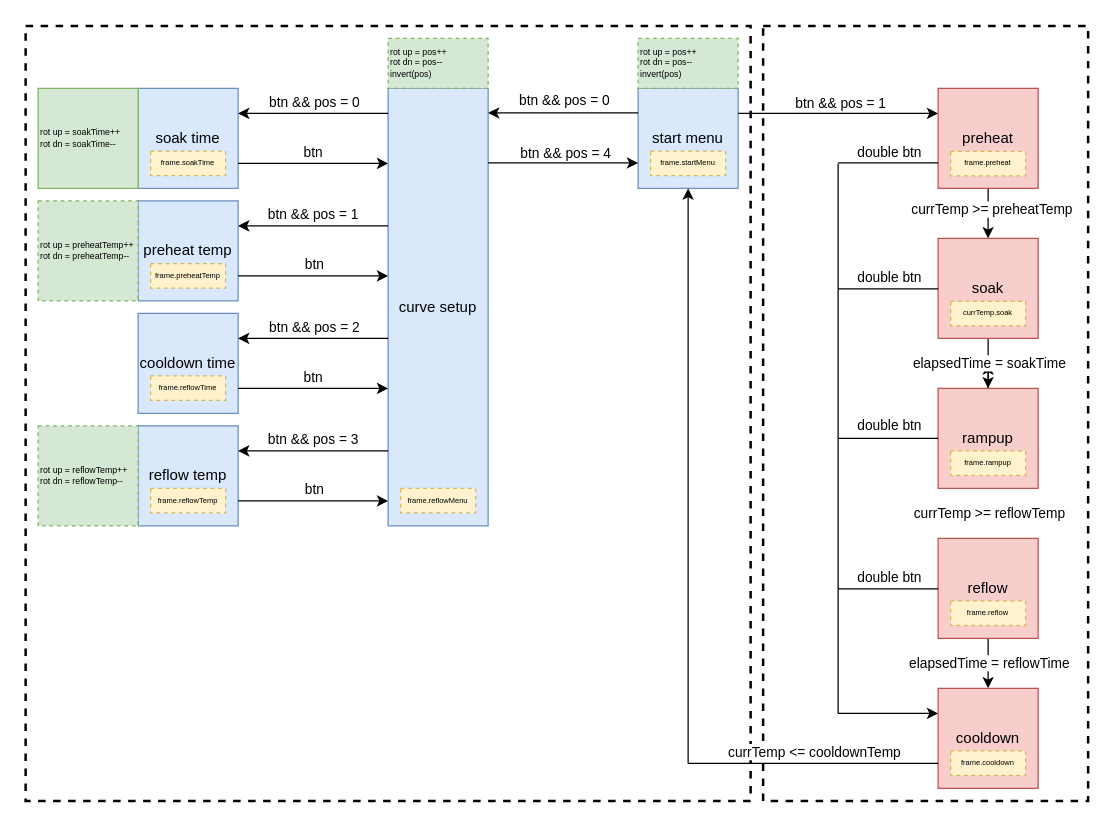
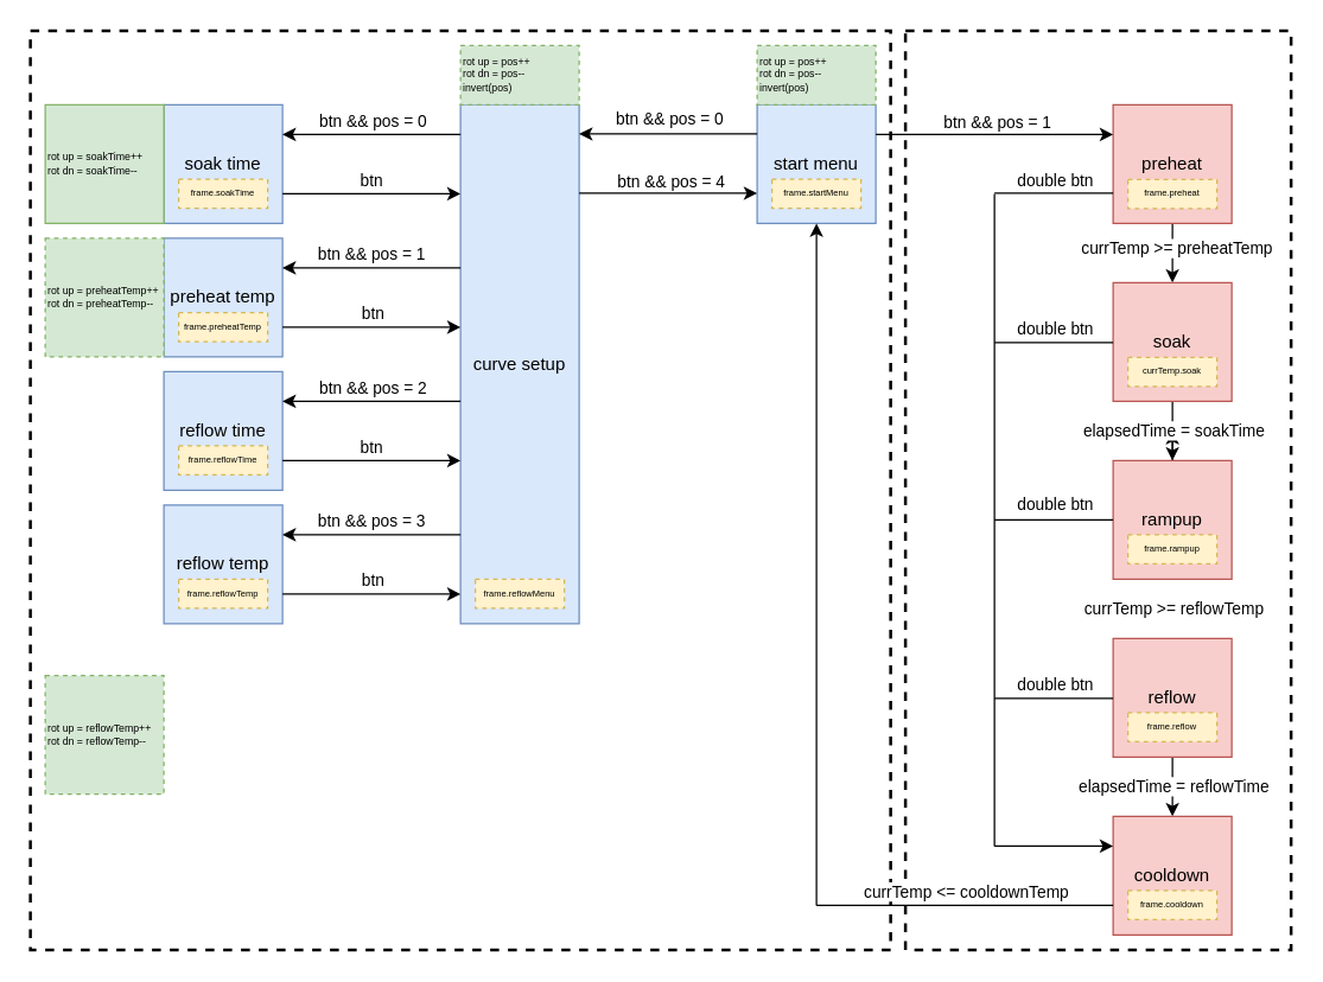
  <mxCell id="0" />
  <mxCell id="1" parent="0" />
  <mxCell id="2" value="" style="rounded=0;whiteSpace=wrap;html=1;dashed=1;fillColor=none;strokeWidth=2;" vertex="1" parent="1"><mxGeometry x="20" y="20" width="580" height="620" as="geometry" /></mxCell>
  <mxCell id="3" value="" style="rounded=0;whiteSpace=wrap;html=1;dashed=1;fillColor=none;strokeWidth=2;" vertex="1" parent="1"><mxGeometry x="610" y="20" width="260" height="620" as="geometry" /></mxCell>
  <mxCell id="4" value="start menu" style="whiteSpace=wrap;html=1;aspect=fixed;fillColor=#dae8fc;strokeColor=#6c8ebf;" parent="1" vertex="1"><mxGeometry x="510" y="70" width="80" height="80" as="geometry" /></mxCell>
  <mxCell id="5" value="preheat temp" style="rounded=0;whiteSpace=wrap;html=1;fillColor=#dae8fc;strokeColor=#6c8ebf;" parent="1" vertex="1"><mxGeometry x="110" y="160" width="80" height="80" as="geometry" /></mxCell>
  <mxCell id="6" value="soak time" style="rounded=0;whiteSpace=wrap;html=1;fillColor=#dae8fc;strokeColor=#6c8ebf;" parent="1" vertex="1"><mxGeometry x="110" y="70" width="80" height="80" as="geometry" /></mxCell>
  <mxCell id="7" value="curve setup" style="rounded=0;whiteSpace=wrap;html=1;fillColor=#dae8fc;strokeColor=#6c8ebf;" parent="1" vertex="1"><mxGeometry x="310" y="70" width="80" height="350" as="geometry" /></mxCell>
  <mxCell id="8" value="" style="endArrow=classic;html=1;rounded=0;exitX=0;exitY=0.1;exitDx=0;exitDy=0;exitPerimeter=0;entryX=1;entryY=0.25;entryDx=0;entryDy=0;" parent="1" target="6" edge="1"><mxGeometry width="50" height="50" relative="1" as="geometry"><mxPoint x="310" y="90" as="sourcePoint" /><mxPoint x="300" y="130" as="targetPoint" /></mxGeometry></mxCell>
  <mxCell id="9" value="btn &amp;amp;&amp;amp; pos = 0" style="edgeLabel;html=1;align=center;verticalAlign=middle;resizable=0;points=[];" parent="8" vertex="1" connectable="0"><mxGeometry x="0.186" y="1" relative="1" as="geometry"><mxPoint x="11" y="-11" as="offset" /></mxGeometry></mxCell>
  <mxCell id="10" value="" style="endArrow=classic;html=1;rounded=0;exitX=0;exitY=0.1;exitDx=0;exitDy=0;exitPerimeter=0;entryX=1;entryY=0.25;entryDx=0;entryDy=0;" parent="1" edge="1"><mxGeometry width="50" height="50" relative="1" as="geometry"><mxPoint x="310" y="180" as="sourcePoint" /><mxPoint x="190" y="180" as="targetPoint" /></mxGeometry></mxCell>
  <mxCell id="11" value="" style="endArrow=classic;html=1;rounded=0;exitX=0;exitY=0.1;exitDx=0;exitDy=0;exitPerimeter=0;entryX=1;entryY=0.25;entryDx=0;entryDy=0;" parent="1" edge="1"><mxGeometry width="50" height="50" relative="1" as="geometry"><mxPoint x="190" y="130" as="sourcePoint" /><mxPoint x="310" y="130" as="targetPoint" /></mxGeometry></mxCell>
  <mxCell id="12" value="" style="endArrow=classic;html=1;rounded=0;exitX=0;exitY=0.1;exitDx=0;exitDy=0;exitPerimeter=0;entryX=1;entryY=0.25;entryDx=0;entryDy=0;" parent="1" edge="1"><mxGeometry width="50" height="50" relative="1" as="geometry"><mxPoint x="190" y="220" as="sourcePoint" /><mxPoint x="310" y="220" as="targetPoint" /></mxGeometry></mxCell>
  <mxCell id="13" value="btn" style="edgeLabel;html=1;align=center;verticalAlign=middle;resizable=0;points=[];" parent="1" vertex="1" connectable="0"><mxGeometry x="249.997" y="120" as="geometry" /></mxCell>
  <mxCell id="14" value="btn &amp;amp;&amp;amp; pos = 1" style="edgeLabel;html=1;align=center;verticalAlign=middle;resizable=0;points=[];" parent="1" vertex="1" connectable="0"><mxGeometry x="249.997" y="170" as="geometry" /></mxCell>
  <mxCell id="15" value="btn" style="edgeLabel;html=1;align=center;verticalAlign=middle;resizable=0;points=[];" parent="1" vertex="1" connectable="0"><mxGeometry x="250.047" y="210" as="geometry" /></mxCell>
  <mxCell id="16" value="reflow temp" style="rounded=0;whiteSpace=wrap;html=1;fillColor=#dae8fc;strokeColor=#6c8ebf;" parent="1" vertex="1"><mxGeometry x="110" y="340" width="80" height="80" as="geometry" /></mxCell>
- <mxCell id="17" value="cooldown time" style="rounded=0;whiteSpace=wrap;html=1;fillColor=#dae8fc;strokeColor=#6c8ebf;" parent="1" vertex="1"><mxGeometry x="110" y="250" width="80" height="80" as="geometry" /></mxCell>
+ <mxCell id="17" value="reflow time" style="rounded=0;whiteSpace=wrap;html=1;fillColor=#dae8fc;strokeColor=#6c8ebf;" parent="1" vertex="1"><mxGeometry x="110" y="250" width="80" height="80" as="geometry" /></mxCell>
  <mxCell id="18" value="" style="endArrow=classic;html=1;rounded=0;exitX=0;exitY=0.1;exitDx=0;exitDy=0;exitPerimeter=0;entryX=1;entryY=0.25;entryDx=0;entryDy=0;" parent="1" target="17" edge="1"><mxGeometry width="50" height="50" relative="1" as="geometry"><mxPoint x="310" y="270" as="sourcePoint" /><mxPoint x="300" y="310" as="targetPoint" /></mxGeometry></mxCell>
  <mxCell id="19" value="btn &amp;amp;&amp;amp; pos = 2" style="edgeLabel;html=1;align=center;verticalAlign=middle;resizable=0;points=[];" parent="18" vertex="1" connectable="0"><mxGeometry x="0.186" y="1" relative="1" as="geometry"><mxPoint x="11" y="-11" as="offset" /></mxGeometry></mxCell>
  <mxCell id="20" value="" style="endArrow=classic;html=1;rounded=0;exitX=0;exitY=0.1;exitDx=0;exitDy=0;exitPerimeter=0;entryX=1;entryY=0.25;entryDx=0;entryDy=0;" parent="1" edge="1"><mxGeometry width="50" height="50" relative="1" as="geometry"><mxPoint x="310" y="360" as="sourcePoint" /><mxPoint x="190" y="360" as="targetPoint" /></mxGeometry></mxCell>
  <mxCell id="21" value="" style="endArrow=classic;html=1;rounded=0;exitX=0;exitY=0.1;exitDx=0;exitDy=0;exitPerimeter=0;entryX=1;entryY=0.25;entryDx=0;entryDy=0;" parent="1" edge="1"><mxGeometry width="50" height="50" relative="1" as="geometry"><mxPoint x="190" y="310" as="sourcePoint" /><mxPoint x="310" y="310" as="targetPoint" /></mxGeometry></mxCell>
  <mxCell id="22" value="" style="endArrow=classic;html=1;rounded=0;exitX=0;exitY=0.1;exitDx=0;exitDy=0;exitPerimeter=0;entryX=1;entryY=0.25;entryDx=0;entryDy=0;" parent="1" edge="1"><mxGeometry width="50" height="50" relative="1" as="geometry"><mxPoint x="190" y="400" as="sourcePoint" /><mxPoint x="310" y="400" as="targetPoint" /></mxGeometry></mxCell>
  <mxCell id="23" value="btn" style="edgeLabel;html=1;align=center;verticalAlign=middle;resizable=0;points=[];" parent="1" vertex="1" connectable="0"><mxGeometry x="249.997" y="300" as="geometry" /></mxCell>
  <mxCell id="24" value="btn &amp;amp;&amp;amp; pos = 3" style="edgeLabel;html=1;align=center;verticalAlign=middle;resizable=0;points=[];" parent="1" vertex="1" connectable="0"><mxGeometry x="249.997" y="350" as="geometry" /></mxCell>
  <mxCell id="25" value="btn" style="edgeLabel;html=1;align=center;verticalAlign=middle;resizable=0;points=[];" parent="1" vertex="1" connectable="0"><mxGeometry x="250.047" y="390" as="geometry" /></mxCell>
  <mxCell id="26" value="" style="endArrow=classic;html=1;rounded=0;exitX=0;exitY=0.1;exitDx=0;exitDy=0;exitPerimeter=0;entryX=1;entryY=0.25;entryDx=0;entryDy=0;" parent="1" edge="1"><mxGeometry width="50" height="50" relative="1" as="geometry"><mxPoint x="510" y="89.63" as="sourcePoint" /><mxPoint x="390" y="89.63" as="targetPoint" /></mxGeometry></mxCell>
  <mxCell id="27" value="btn &amp;amp;&amp;amp; pos = 0" style="edgeLabel;html=1;align=center;verticalAlign=middle;resizable=0;points=[];" parent="26" vertex="1" connectable="0"><mxGeometry x="0.186" y="1" relative="1" as="geometry"><mxPoint x="11" y="-11" as="offset" /></mxGeometry></mxCell>
  <mxCell id="28" value="" style="endArrow=classic;html=1;rounded=0;exitX=0;exitY=0.1;exitDx=0;exitDy=0;exitPerimeter=0;entryX=1;entryY=0.25;entryDx=0;entryDy=0;" parent="1" edge="1"><mxGeometry width="50" height="50" relative="1" as="geometry"><mxPoint x="390" y="129.63" as="sourcePoint" /><mxPoint x="510" y="129.63" as="targetPoint" /></mxGeometry></mxCell>
  <mxCell id="29" value="btn &amp;amp;&amp;amp; pos = 4" style="edgeLabel;html=1;align=center;verticalAlign=middle;resizable=0;points=[];" parent="1" vertex="1" connectable="0"><mxGeometry x="449.997" y="120.18" as="geometry"><mxPoint x="2" y="1" as="offset" /></mxGeometry></mxCell>
  <mxCell id="30" value="&lt;font style=&quot;font-size: 6px;&quot;&gt;frame.soakTime&lt;/font&gt;" style="rounded=0;whiteSpace=wrap;html=1;fontSize=6;fillColor=#fff2cc;strokeColor=#d6b656;dashed=1;" parent="1" vertex="1"><mxGeometry x="120" y="120.18" width="60" height="19.63" as="geometry" /></mxCell>
  <mxCell id="31" value="&lt;font style=&quot;font-size: 6px;&quot;&gt;frame.preheatTemp&lt;/font&gt;" style="rounded=0;whiteSpace=wrap;html=1;fontSize=6;fillColor=#fff2cc;strokeColor=#d6b656;dashed=1;" parent="1" vertex="1"><mxGeometry x="120" y="210.18" width="60" height="19.63" as="geometry" /></mxCell>
  <mxCell id="32" value="&lt;font style=&quot;font-size: 6px;&quot;&gt;frame.reflowTime&lt;/font&gt;" style="rounded=0;whiteSpace=wrap;html=1;fontSize=6;fillColor=#fff2cc;strokeColor=#d6b656;dashed=1;" parent="1" vertex="1"><mxGeometry x="120" y="300" width="60" height="19.63" as="geometry" /></mxCell>
  <mxCell id="33" value="&lt;font style=&quot;font-size: 6px;&quot;&gt;frame.reflowTemp&lt;/font&gt;" style="rounded=0;whiteSpace=wrap;html=1;fontSize=6;fillColor=#fff2cc;strokeColor=#d6b656;dashed=1;" parent="1" vertex="1"><mxGeometry x="120" y="390" width="60" height="19.63" as="geometry" /></mxCell>
  <mxCell id="34" value="&lt;font style=&quot;font-size: 6px;&quot;&gt;frame.reflowMenu&lt;/font&gt;" style="rounded=0;whiteSpace=wrap;html=1;fontSize=6;fillColor=#fff2cc;strokeColor=#d6b656;dashed=1;" parent="1" vertex="1"><mxGeometry x="320" y="390" width="60" height="19.63" as="geometry" /></mxCell>
  <mxCell id="35" value="&lt;font style=&quot;font-size: 6px;&quot;&gt;frame.startMenu&lt;/font&gt;" style="rounded=0;whiteSpace=wrap;html=1;fontSize=6;fillColor=#fff2cc;strokeColor=#d6b656;dashed=1;" parent="1" vertex="1"><mxGeometry x="520" y="120.19" width="60" height="19.63" as="geometry" /></mxCell>
  <mxCell id="36" value="rot up = soakTime++&amp;nbsp;&lt;br style=&quot;font-size: 7px;&quot;&gt;&lt;div style=&quot;font-size: 7px;&quot;&gt;&lt;span style=&quot;background-color: initial; font-size: 7px;&quot;&gt;rot dn = soakTime--&lt;/span&gt;&lt;/div&gt;" style="rounded=0;whiteSpace=wrap;html=1;fillColor=#d5e8d4;strokeColor=#82b366;align=left;fontSize=7;dashed=0;" parent="1" vertex="1"><mxGeometry x="30" y="70" width="80" height="80" as="geometry" /></mxCell>
  <mxCell id="37" value="rot up = pos++&amp;nbsp;&lt;br style=&quot;font-size: 7px;&quot;&gt;&lt;div style=&quot;font-size: 7px;&quot;&gt;&lt;span style=&quot;background-color: initial; font-size: 7px;&quot;&gt;rot dn = pos--&lt;/span&gt;&lt;/div&gt;&lt;div style=&quot;font-size: 7px;&quot;&gt;&lt;span style=&quot;background-color: initial; font-size: 7px;&quot;&gt;invert(pos)&lt;/span&gt;&lt;/div&gt;" style="rounded=0;whiteSpace=wrap;html=1;fillColor=#d5e8d4;strokeColor=#82b366;align=left;fontSize=7;dashed=1;" parent="1" vertex="1"><mxGeometry x="310" y="30" width="80" height="40" as="geometry" /></mxCell>
  <mxCell id="38" value="rot up = preheatTemp++&amp;nbsp;&lt;br style=&quot;font-size: 7px;&quot;&gt;&lt;div style=&quot;font-size: 7px;&quot;&gt;&lt;span style=&quot;background-color: initial; font-size: 7px;&quot;&gt;rot dn = preheatTemp--&lt;/span&gt;&lt;/div&gt;" style="rounded=0;whiteSpace=wrap;html=1;fillColor=#d5e8d4;strokeColor=#82b366;align=left;fontSize=7;dashed=1;" parent="1" vertex="1"><mxGeometry x="30" y="160" width="80" height="80" as="geometry" /></mxCell>
- <mxCell id="39" value="rot up = reflowTemp++&amp;nbsp;&lt;br style=&quot;font-size: 7px;&quot;&gt;&lt;div style=&quot;font-size: 7px;&quot;&gt;&lt;span style=&quot;background-color: initial; font-size: 7px;&quot;&gt;rot dn = reflowTemp--&lt;/span&gt;&lt;/div&gt;" style="rounded=0;whiteSpace=wrap;html=1;fillColor=#d5e8d4;strokeColor=#82b366;align=left;fontSize=7;dashed=1;" parent="1" vertex="1"><mxGeometry x="30" y="340" width="80" height="80" as="geometry" /></mxCell>
+ <mxCell id="39" value="rot up = reflowTemp++&amp;nbsp;&lt;br style=&quot;font-size: 7px;&quot;&gt;&lt;div style=&quot;font-size: 7px;&quot;&gt;&lt;span style=&quot;background-color: initial; font-size: 7px;&quot;&gt;rot dn = reflowTemp--&lt;/span&gt;&lt;/div&gt;" style="rounded=0;whiteSpace=wrap;html=1;fillColor=#d5e8d4;strokeColor=#82b366;align=left;fontSize=7;dashed=1;" parent="1" vertex="1"><mxGeometry x="30" y="455" width="80" height="80" as="geometry" /></mxCell>
  <mxCell id="40" value="rot up = pos++&amp;nbsp;&lt;br style=&quot;font-size: 7px;&quot;&gt;&lt;div style=&quot;font-size: 7px;&quot;&gt;&lt;span style=&quot;background-color: initial; font-size: 7px;&quot;&gt;rot dn = pos--&lt;/span&gt;&lt;/div&gt;&lt;div style=&quot;font-size: 7px;&quot;&gt;&lt;span style=&quot;background-color: initial; font-size: 7px;&quot;&gt;invert(pos)&lt;/span&gt;&lt;/div&gt;" style="rounded=0;whiteSpace=wrap;html=1;fillColor=#d5e8d4;strokeColor=#82b366;align=left;fontSize=7;dashed=1;" parent="1" vertex="1"><mxGeometry x="510" y="30" width="80" height="40" as="geometry" /></mxCell>
  <mxCell id="41" style="edgeStyle=orthogonalEdgeStyle;rounded=0;orthogonalLoop=1;jettySize=auto;html=1;entryX=0.5;entryY=0;entryDx=0;entryDy=0;fontSize=11;startArrow=none;startFill=0;endArrow=classic;endFill=1;" parent="1" source="43" target="45" edge="1"><mxGeometry relative="1" as="geometry" /></mxCell>
  <mxCell id="42" value="currTemp &amp;gt;= preheatTemp" style="edgeLabel;html=1;align=center;verticalAlign=middle;resizable=0;points=[];fontSize=11;" parent="41" vertex="1" connectable="0"><mxGeometry x="-0.186" y="2" relative="1" as="geometry"><mxPoint as="offset" /></mxGeometry></mxCell>
  <mxCell id="43" value="preheat" style="rounded=0;whiteSpace=wrap;html=1;fillColor=#f8cecc;strokeColor=#b85450;" parent="1" vertex="1"><mxGeometry x="750" y="70" width="80" height="80" as="geometry" /></mxCell>
  <mxCell id="44" style="edgeStyle=orthogonalEdgeStyle;rounded=0;orthogonalLoop=1;jettySize=auto;html=1;fontSize=11;startArrow=none;startFill=0;endArrow=classic;endFill=1;" parent="1" source="45" target="47" edge="1"><mxGeometry relative="1" as="geometry" /></mxCell>
  <mxCell id="45" value="soak" style="rounded=0;whiteSpace=wrap;html=1;fillColor=#f8cecc;strokeColor=#b85450;" parent="1" vertex="1"><mxGeometry x="750" y="190" width="80" height="80" as="geometry" /></mxCell>
  <mxCell id="46" style="edgeStyle=orthogonalEdgeStyle;rounded=0;orthogonalLoop=1;jettySize=auto;html=1;fontSize=11;startArrow=none;startFill=0;endArrow=classic;endFill=1;" parent="1" source="47" target="53" edge="1"><mxGeometry relative="1" as="geometry" /></mxCell>
  <mxCell id="47" value="rampup" style="rounded=0;whiteSpace=wrap;html=1;fillColor=#f8cecc;strokeColor=#b85450;" parent="1" vertex="1"><mxGeometry x="750" y="310" width="80" height="80" as="geometry" /></mxCell>
  <mxCell id="48" style="edgeStyle=orthogonalEdgeStyle;rounded=0;orthogonalLoop=1;jettySize=auto;html=1;entryX=0.5;entryY=0;entryDx=0;entryDy=0;fontSize=11;startArrow=none;startFill=0;endArrow=classic;endFill=1;" parent="1" source="49" target="52" edge="1"><mxGeometry relative="1" as="geometry" /></mxCell>
  <mxCell id="49" value="reflow" style="rounded=0;whiteSpace=wrap;html=1;fillColor=#f8cecc;strokeColor=#b85450;" parent="1" vertex="1"><mxGeometry x="750" y="430" width="80" height="80" as="geometry" /></mxCell>
  <mxCell id="50" value="" style="endArrow=classic;html=1;rounded=0;fontSize=6;exitX=1;exitY=0.25;exitDx=0;exitDy=0;entryX=0;entryY=0.25;entryDx=0;entryDy=0;" parent="1" source="4" target="43" edge="1"><mxGeometry width="50" height="50" relative="1" as="geometry"><mxPoint x="780" y="320" as="sourcePoint" /><mxPoint x="690" y="90" as="targetPoint" /><Array as="points"><mxPoint x="640" y="90" /></Array></mxGeometry></mxCell>
  <mxCell id="51" value="btn &amp;amp;&amp;amp; pos = 1" style="edgeLabel;html=1;align=center;verticalAlign=middle;resizable=0;points=[];" parent="1" vertex="1" connectable="0"><mxGeometry x="669.997" y="80" as="geometry"><mxPoint x="2" y="1" as="offset" /></mxGeometry></mxCell>
  <mxCell id="52" value="cooldown" style="rounded=0;whiteSpace=wrap;html=1;fillColor=#f8cecc;strokeColor=#b85450;" parent="1" vertex="1"><mxGeometry x="750" y="550" width="80" height="80" as="geometry" /></mxCell>
  <mxCell id="53" value="elapsedTime = soakTime" style="edgeLabel;html=1;align=center;verticalAlign=middle;resizable=0;points=[];fontSize=11;" parent="1" vertex="1" connectable="0"><mxGeometry x="790" y="289.999" as="geometry" /></mxCell>
  <mxCell id="54" value="currTemp &amp;gt;= reflowTemp" style="edgeLabel;html=1;align=center;verticalAlign=middle;resizable=0;points=[];fontSize=11;" parent="1" vertex="1" connectable="0"><mxGeometry x="790" y="409.999" as="geometry" /></mxCell>
  <mxCell id="55" value="elapsedTime = reflowTime" style="edgeLabel;html=1;align=center;verticalAlign=middle;resizable=0;points=[];fontSize=11;" parent="1" vertex="1" connectable="0"><mxGeometry x="790" y="529.999" as="geometry" /></mxCell>
  <mxCell id="56" value="&lt;font style=&quot;font-size: 6px;&quot;&gt;frame.preheat&lt;/font&gt;" style="rounded=0;whiteSpace=wrap;html=1;fontSize=6;fillColor=#fff2cc;strokeColor=#d6b656;dashed=1;" parent="1" vertex="1"><mxGeometry x="760" y="120.37" width="60" height="19.63" as="geometry" /></mxCell>
  <mxCell id="57" value="&lt;font style=&quot;font-size: 6px;&quot;&gt;currTemp.soak&lt;/font&gt;" style="rounded=0;whiteSpace=wrap;html=1;fontSize=6;fillColor=#fff2cc;strokeColor=#d6b656;dashed=1;" parent="1" vertex="1"><mxGeometry x="760" y="240.37" width="60" height="19.63" as="geometry" /></mxCell>
  <mxCell id="58" value="&lt;font style=&quot;font-size: 6px;&quot;&gt;frame.rampup&lt;/font&gt;" style="rounded=0;whiteSpace=wrap;html=1;fontSize=6;fillColor=#fff2cc;strokeColor=#d6b656;dashed=1;" parent="1" vertex="1"><mxGeometry x="760" y="360" width="60" height="19.63" as="geometry" /></mxCell>
  <mxCell id="59" value="&lt;font style=&quot;font-size: 6px;&quot;&gt;frame.reflow&lt;/font&gt;" style="rounded=0;whiteSpace=wrap;html=1;fontSize=6;fillColor=#fff2cc;strokeColor=#d6b656;dashed=1;" parent="1" vertex="1"><mxGeometry x="760" y="480" width="60" height="19.63" as="geometry" /></mxCell>
  <mxCell id="60" value="&lt;font style=&quot;font-size: 6px;&quot;&gt;frame.cooldown&lt;/font&gt;" style="rounded=0;whiteSpace=wrap;html=1;fontSize=6;fillColor=#fff2cc;strokeColor=#d6b656;dashed=1;" parent="1" vertex="1"><mxGeometry x="760" y="600" width="60" height="19.63" as="geometry" /></mxCell>
  <mxCell id="61" value="" style="endArrow=classic;html=1;rounded=0;fontSize=11;entryX=0.5;entryY=1;entryDx=0;entryDy=0;" parent="1" target="4" edge="1"><mxGeometry width="50" height="50" relative="1" as="geometry"><mxPoint x="550" y="610" as="sourcePoint" /><mxPoint x="580" y="400" as="targetPoint" /></mxGeometry></mxCell>
  <mxCell id="62" value="" style="endArrow=none;html=1;rounded=0;fontSize=11;" parent="1" edge="1"><mxGeometry width="50" height="50" relative="1" as="geometry"><mxPoint x="670" y="570" as="sourcePoint" /><mxPoint x="670" y="130" as="targetPoint" /></mxGeometry></mxCell>
  <mxCell id="63" value="" style="endArrow=none;html=1;rounded=0;fontSize=11;entryX=0;entryY=0.5;entryDx=0;entryDy=0;" parent="1" edge="1"><mxGeometry width="50" height="50" relative="1" as="geometry"><mxPoint x="670" y="470.37" as="sourcePoint" /><mxPoint x="750" y="470.37" as="targetPoint" /></mxGeometry></mxCell>
  <mxCell id="64" value="" style="endArrow=none;html=1;rounded=0;fontSize=11;entryX=0;entryY=0.5;entryDx=0;entryDy=0;" parent="1" edge="1"><mxGeometry width="50" height="50" relative="1" as="geometry"><mxPoint x="670" y="350.01" as="sourcePoint" /><mxPoint x="750" y="350.01" as="targetPoint" /></mxGeometry></mxCell>
  <mxCell id="65" value="" style="endArrow=none;html=1;rounded=0;fontSize=11;entryX=0;entryY=0.5;entryDx=0;entryDy=0;" parent="1" edge="1"><mxGeometry width="50" height="50" relative="1" as="geometry"><mxPoint x="670" y="230.37" as="sourcePoint" /><mxPoint x="750" y="230.37" as="targetPoint" /></mxGeometry></mxCell>
  <mxCell id="66" value="double btn" style="edgeLabel;html=1;align=center;verticalAlign=middle;resizable=0;points=[];fontSize=11;" parent="1" vertex="1" connectable="0"><mxGeometry x="710.003" y="220" as="geometry" /></mxCell>
  <mxCell id="67" value="double btn" style="edgeLabel;html=1;align=center;verticalAlign=middle;resizable=0;points=[];fontSize=11;" parent="1" vertex="1" connectable="0"><mxGeometry x="710.003" y="339.63" as="geometry" /></mxCell>
  <mxCell id="68" value="double btn" style="edgeLabel;html=1;align=center;verticalAlign=middle;resizable=0;points=[];fontSize=11;" parent="1" vertex="1" connectable="0"><mxGeometry x="710.003" y="460" as="geometry" /></mxCell>
  <mxCell id="69" value="" style="endArrow=classic;html=1;rounded=0;fontSize=11;entryX=0;entryY=0.25;entryDx=0;entryDy=0;" parent="1" edge="1"><mxGeometry width="50" height="50" relative="1" as="geometry"><mxPoint x="670" y="570" as="sourcePoint" /><mxPoint x="750" y="570" as="targetPoint" /><Array as="points"><mxPoint x="710" y="570" /></Array></mxGeometry></mxCell>
  <mxCell id="70" value="" style="endArrow=none;html=1;rounded=0;fontSize=11;entryX=0;entryY=0.75;entryDx=0;entryDy=0;" parent="1" edge="1" target="52"><mxGeometry width="50" height="50" relative="1" as="geometry"><mxPoint x="550" y="610" as="sourcePoint" /><mxPoint x="690" y="610" as="targetPoint" /></mxGeometry></mxCell>
  <mxCell id="71" value="currTemp &amp;lt;= cooldownTemp" style="edgeLabel;html=1;align=center;verticalAlign=middle;resizable=0;points=[];fontSize=11;" parent="70" vertex="1" connectable="0"><mxGeometry x="-0.181" y="-2" relative="1" as="geometry"><mxPoint x="18" y="-12" as="offset" /></mxGeometry></mxCell>
  <mxCell id="72" value="" style="endArrow=none;html=1;rounded=0;fontSize=11;entryX=0;entryY=0.5;entryDx=0;entryDy=0;" parent="1" edge="1"><mxGeometry width="50" height="50" relative="1" as="geometry"><mxPoint x="670" y="129.69" as="sourcePoint" /><mxPoint x="750" y="129.69" as="targetPoint" /></mxGeometry></mxCell>
  <mxCell id="73" value="double btn" style="edgeLabel;html=1;align=center;verticalAlign=middle;resizable=0;points=[];fontSize=11;" parent="1" vertex="1" connectable="0"><mxGeometry x="710.003" y="120.37" as="geometry" /></mxCell>
